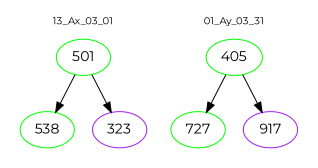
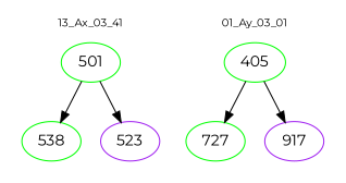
  digraph {
    fontname=Montserrat
    node [color=green fontname=Montserrat]
    edge [color=black fontname=Montserrat]
    n1 [label=501]
    n2 [label=538]
-   n3 [color=purple label=323]
+   n3 [color=purple label=523]
    n4 [label=405]
    n5 [label=727]
    n6 [color=purple label=917]
    subgraph cluster_1 {
      color=white
      fontsize=10
-     label="13_Ax_03_01"
+     label="13_Ax_03_41"
      n1
      n2
      n3
    }
    subgraph cluster_2 {
      color=white
      fontsize=10
-     label="01_Ay_03_31"
+     label="01_Ay_03_01"
      n4
      n5
      n6
    }
    n1 -> n2
    n1 -> n3
    n4 -> n5
    n4 -> n6
  }
